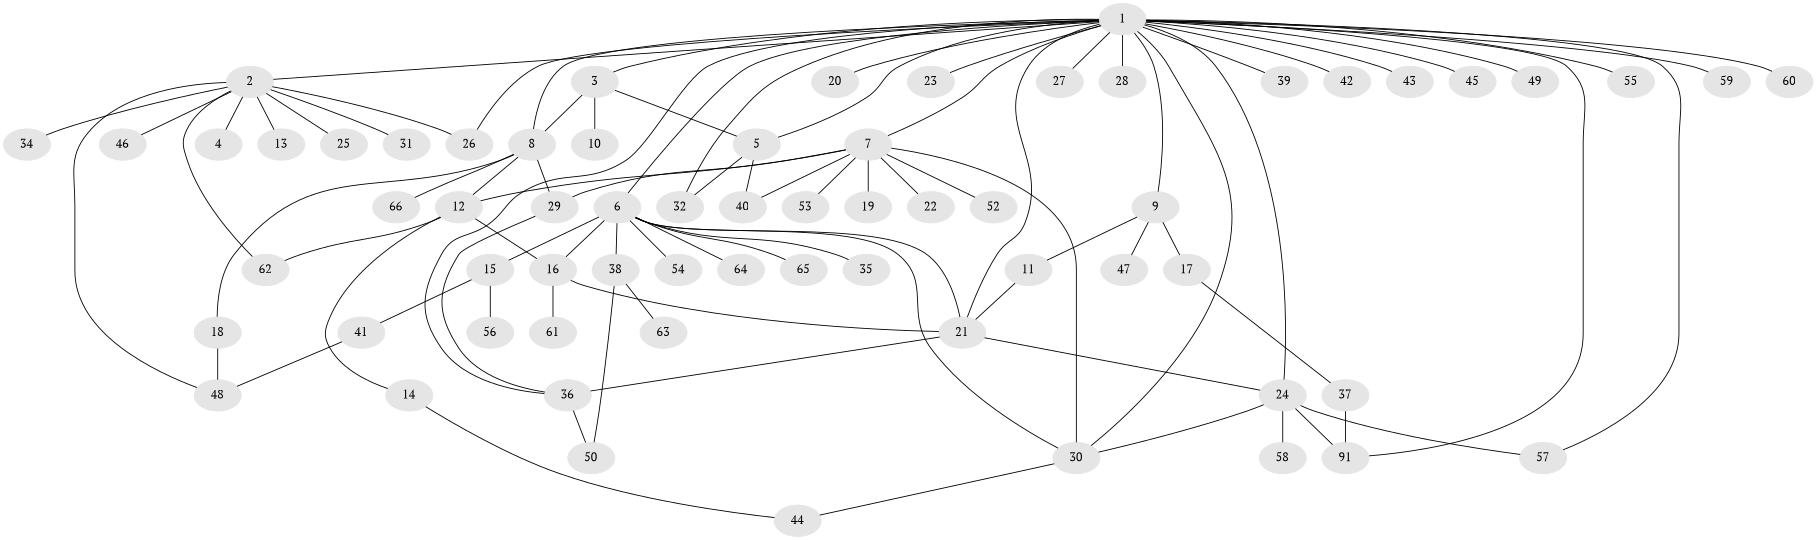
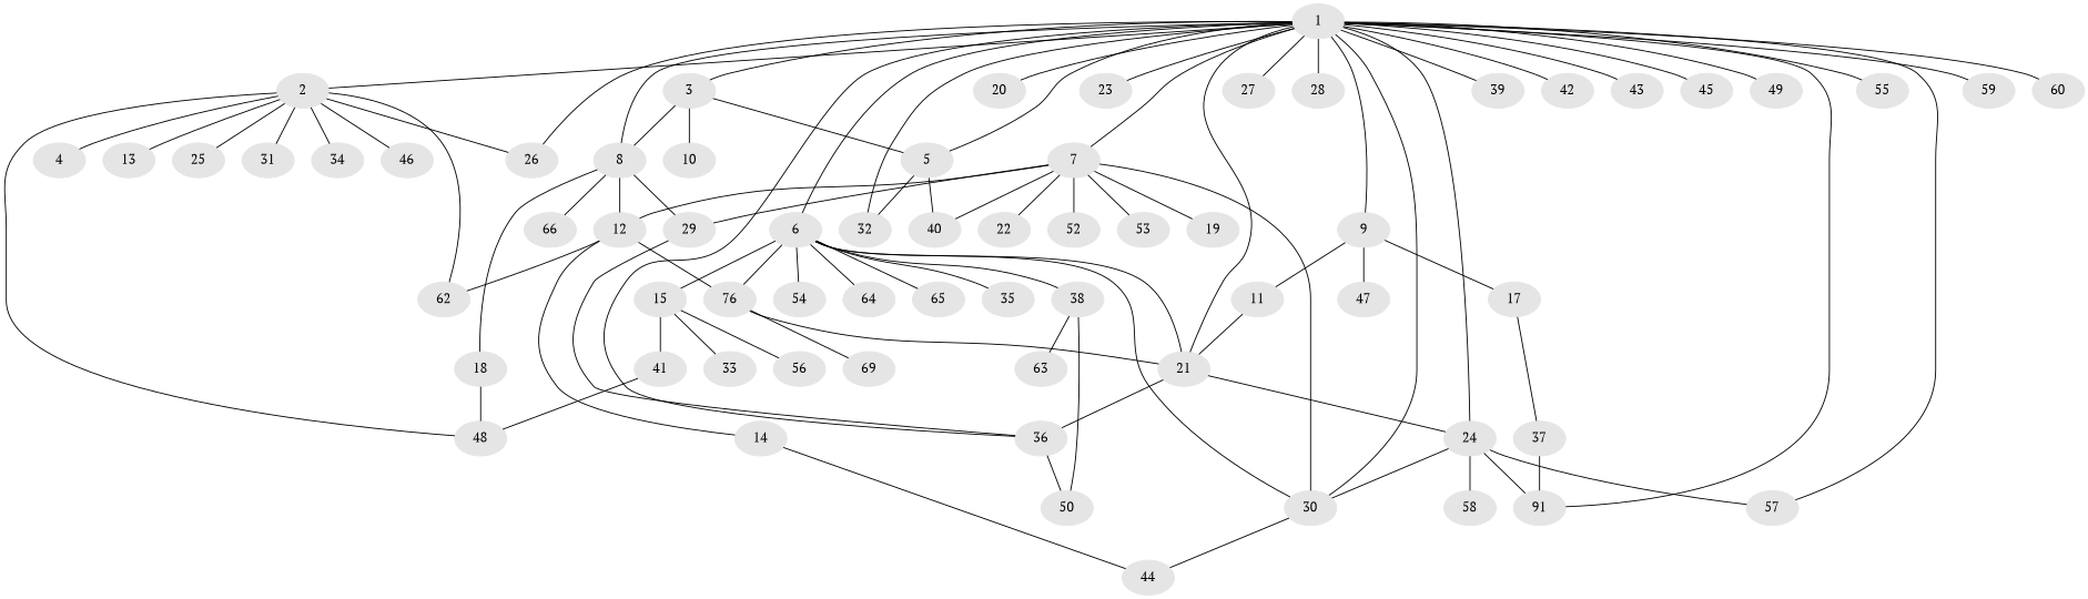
  graph {
    fontname="PT Serif"
    node [color=gray90 fontname="PT Serif" style=filled]
    edge [fontname="PT Serif" weight=1.0]
    1
    2
    3
    5
    6
    7
    8
    9
    20
    21
    23
    24
    26
    27
    28
    30
    32
    36
    39
    42
    43
    45
    49
    n24 [label=91]
    55
    57
    59
    60
    4
    13
    25
    31
    34
    46
    48
    62
    10
    40
    15
-   16
+   16 [label=76]
    35
    38
    54
    64
    65
    12
    19
    22
    29
    52
    53
    18
    66
    11
    17
    47
    58
    44
    50
+   33
    41
    56
-   61
+   61 [label=69]
    63
    14
    37
    1 -- 2
    1 -- 3
    1 -- 5
    1 -- 6
    1 -- 7
    1 -- 8
    1 -- 9
    1 -- 20
    1 -- 21
    1 -- 23
    1 -- 24
    1 -- 26
    1 -- 27
    1 -- 28
    1 -- 30
    1 -- 32
    1 -- 36
    1 -- 39
    1 -- 42
    1 -- 43
    1 -- 45
    1 -- 49
    1 -- n24
    1 -- 55
    1 -- 57
    1 -- 59
    1 -- 60
    2 -- 26
    2 -- 4
    2 -- 13
    2 -- 25
    2 -- 31
    2 -- 34
    2 -- 46
    2 -- 48
    2 -- 62
    3 -- 5
    3 -- 8
    3 -- 10
    5 -- 32
    5 -- 40
    6 -- 21
    6 -- 30
    6 -- 15
    6 -- 16
    6 -- 35
    6 -- 38
    6 -- 54
    6 -- 64
    6 -- 65
    7 -- 30
    7 -- 40
    7 -- 12
    7 -- 19
    7 -- 22
    7 -- 29
    7 -- 52
    7 -- 53
    8 -- 12
    8 -- 29
    8 -- 18
    8 -- 66
    9 -- 11
    9 -- 17
    9 -- 47
    21 -- 24
    21 -- 36 [weight=3.0]
    24 -- 30
    24 -- n24
    24 -- 57
    24 -- 58
    30 -- 44
    36 -- 50
+   15 -- 33
    15 -- 41
    15 -- 56
    16 -- 21
    16 -- 61
    38 -- 50
    38 -- 63
    12 -- 62
    12 -- 16
    12 -- 14
    29 -- 36
    18 -- 48
    11 -- 21
    17 -- 37
    41 -- 48
    14 -- 44
    37 -- n24
  }
